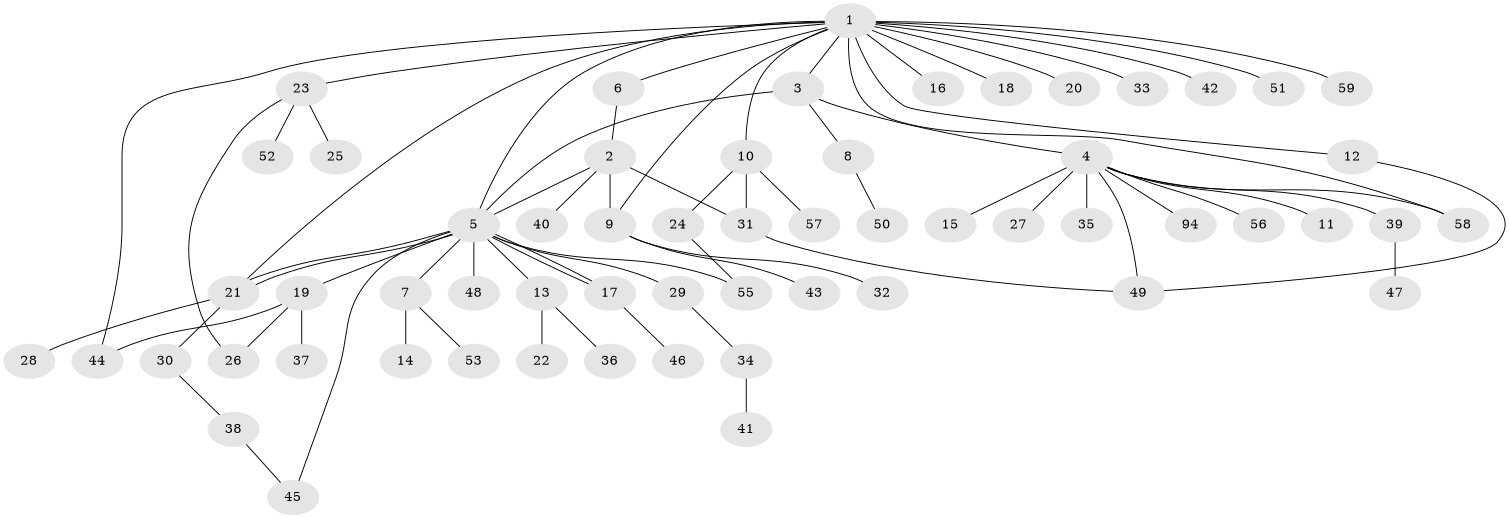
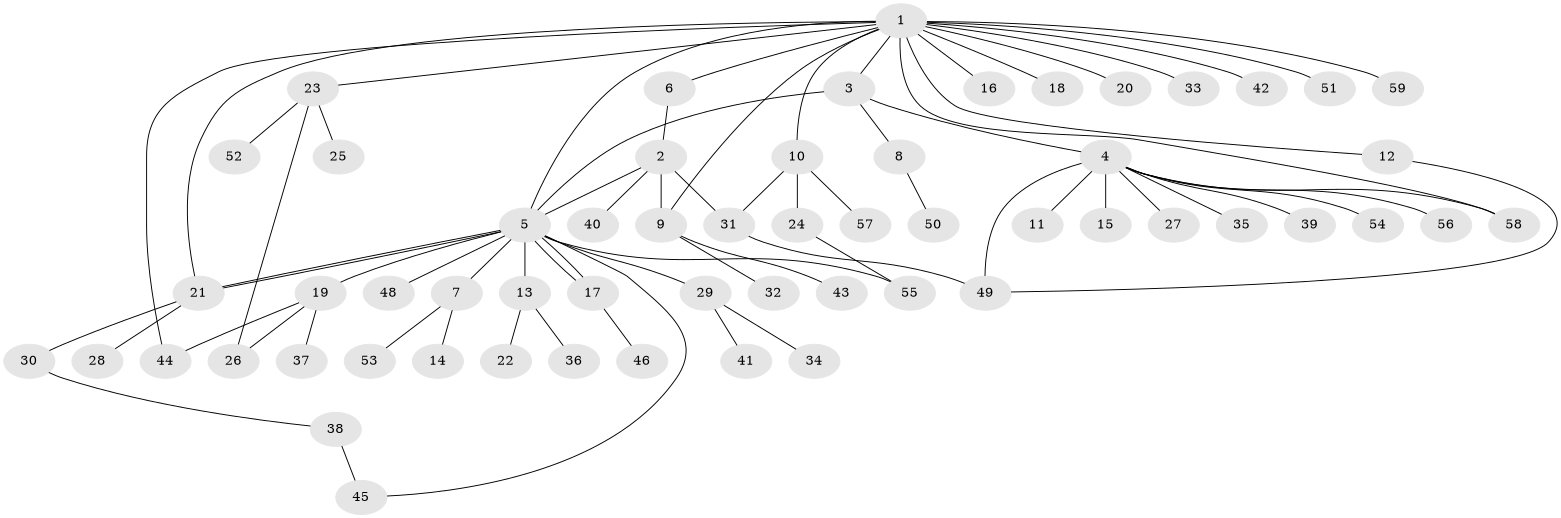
  graph {
    node [color=gray90 style=filled]
    1
    3
    5
    6
    9
    10
    12
    16
    18
    20
    21
    23
    33
    42
    44
    51
    58
    59
    2
    31
    40
    4
    8
    7
    13
    17
    19
    29
    45
    48
    55
    32
    43
    24
    57
    49
    28
    30
    26
    25
    52
    11
    15
    27
    35
    39
-   54 [label=94]
+   54
    56
    50
-   47
    14
    53
    22
    36
    46
    37
    34
    41
    38
    1 -- 3
    1 -- 5
    1 -- 6
    1 -- 9
    1 -- 10
    1 -- 12
    1 -- 16
    1 -- 18
    1 -- 20
    1 -- 21
    1 -- 23
    1 -- 33
    1 -- 42
    1 -- 44
    1 -- 51
    1 -- 58
    1 -- 59
    3 -- 5
    3 -- 4
    3 -- 8
    5 -- 21
    5 -- 21
    5 -- 7
    5 -- 13
    5 -- 17
    5 -- 17
    5 -- 19
    5 -- 29
    5 -- 45
    5 -- 48
    5 -- 55
    6 -- 2
    9 -- 32
    9 -- 43
    10 -- 31
    10 -- 24
    10 -- 57
    12 -- 49
    21 -- 28
    21 -- 30
    23 -- 26
    23 -- 25
    23 -- 52
    2 -- 5
    2 -- 9
    2 -- 31
    2 -- 40
    31 -- 49
    4 -- 58
    4 -- 49
    4 -- 11
    4 -- 15
    4 -- 27
    4 -- 35
    4 -- 39
    4 -- 54
    4 -- 56
    8 -- 50
    7 -- 14
    7 -- 53
    13 -- 22
    13 -- 36
    17 -- 46
    19 -- 44
    19 -- 26
    19 -- 37
    29 -- 34
-   34 -- 41
+   29 -- 41
    24 -- 55
    30 -- 38
-   39 -- 47
    38 -- 45
  }
